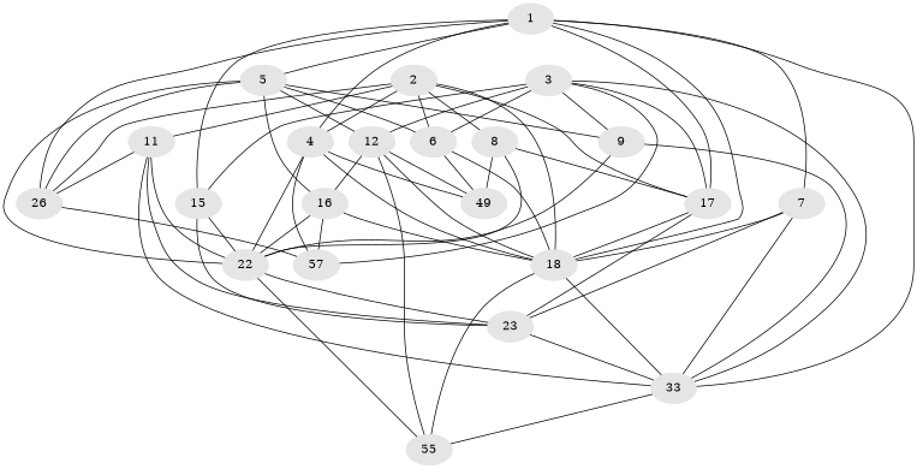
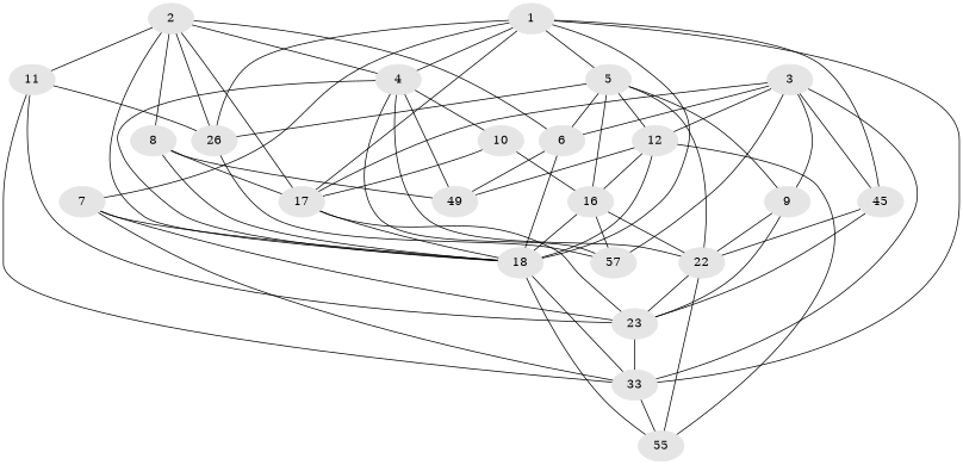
  graph {
    node [color=gray90 style=filled]
    1 [super="+21"]
    4 [super="+25+52+19"]
    5 [super="+46+39+14"]
    7
-   15
+   15 [label=45]
    17 [super="+43"]
    18 [super="+20+42"]
    26 [super="+32"]
    33 [super="+41"]
    57
+   10
    22 [super="+47+36"]
    49
    6 [super="+28"]
    9
    12 [super="+29"]
    16 [super="+44"]
    23 [super="+24+34"]
    55
    2 [super="+13+38"]
    8 [super="+30"]
    11 [super="+31"]
    3 [super="+40+45"]
    1 -- 4
    1 -- 5
    1 -- 7
    1 -- 15
    1 -- 17
    1 -- 18
    1 -- 26
    1 -- 33
    4 -- 18
    4 -- 57
+   4 -- 10 [weight=2]
    4 -- 22
    4 -- 49
    5 -- 26 [weight=2]
    5 -- 22 [weight=3]
    5 -- 6 [weight=2]
    5 -- 9
    5 -- 12
    5 -- 16
    7 -- 18
    7 -- 33
    7 -- 23
    15 -- 22
    15 -- 23
    17 -- 18
    17 -- 23
    18 -- 33
    18 -- 55
    26 -- 57
    33 -- 55
+   10 -- 17
+   10 -- 16
    22 -- 23
    22 -- 55
    6 -- 18
    6 -- 49
    9 -- 22
-   9 -- 33
+   9 -- 23
    12 -- 18 [weight=3]
    12 -- 49
    12 -- 16 [weight=2]
    12 -- 55
    16 -- 18
    16 -- 57
    16 -- 22
    23 -- 33
    2 -- 4
    2 -- 17
    2 -- 18
    2 -- 26
    2 -- 6
    2 -- 8
    2 -- 11 [weight=2]
    8 -- 17
-   8 -- 22 [weight=2]
+   8 -- 18 [weight=2]
    8 -- 49
    11 -- 26
    11 -- 33
-   11 -- 22
    11 -- 23
    3 -- 15
    3 -- 17
    3 -- 33
    3 -- 57
    3 -- 6
    3 -- 9
    3 -- 12 [weight=2]
  }
